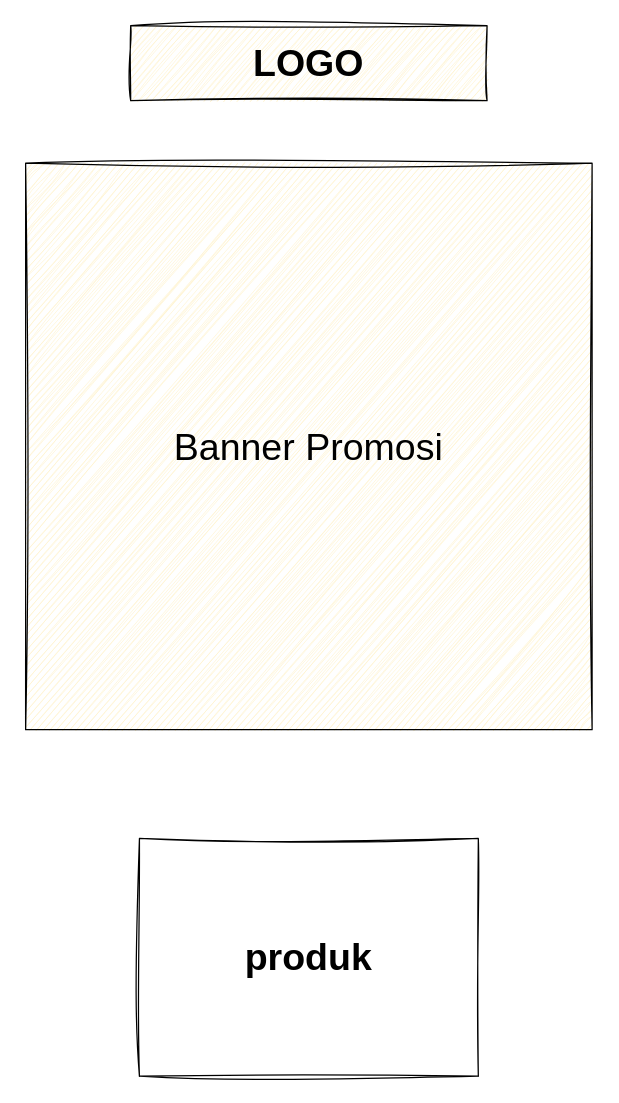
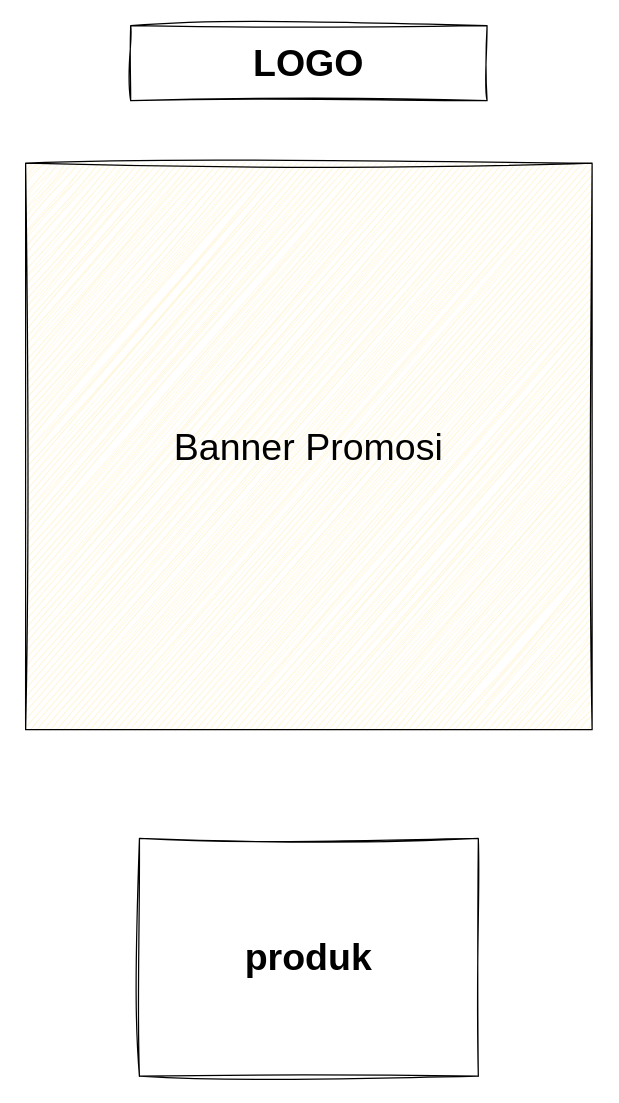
  <mxCell id="0" />
  <mxCell id="1" parent="0" />
- <mxCell id="2" value="&lt;b&gt;&lt;font style=&quot;font-size: 30px;&quot;&gt;LOGO&lt;/font&gt;&lt;/b&gt;" style="rounded=0;whiteSpace=wrap;html=1;sketch=1;curveFitting=1;jiggle=2;fillColor=#fff2cc;" vertex="1" parent="1"><mxGeometry x="104" y="20" width="285" height="60" as="geometry" /></mxCell>
+ <mxCell id="2" value="&lt;b&gt;&lt;font style=&quot;font-size: 30px;&quot;&gt;LOGO&lt;/font&gt;&lt;/b&gt;" style="rounded=0;whiteSpace=wrap;html=1;sketch=1;curveFitting=1;jiggle=2;" vertex="1" parent="1"><mxGeometry x="104" y="20" width="285" height="60" as="geometry" /></mxCell>
  <mxCell id="3" value="produk" style="swimlane;whiteSpace=wrap;html=1;fontSize=30;startSize=190;sketch=1;curveFitting=1;jiggle=2;" vertex="1" parent="1"><mxGeometry x="111" y="670" width="271" height="190" as="geometry" /></mxCell>
  <mxCell id="4" value="Banner Promosi" style="whiteSpace=wrap;html=1;aspect=fixed;fontSize=30;sketch=1;curveFitting=1;jiggle=2;fillColor=#fff2cc;" vertex="1" parent="1"><mxGeometry x="20" y="130" width="453" height="453" as="geometry" /></mxCell>
